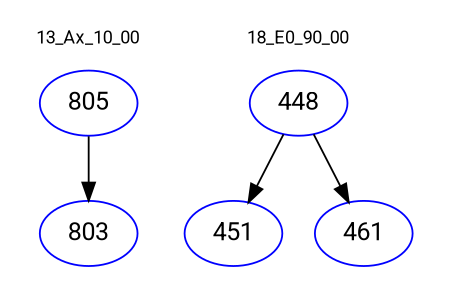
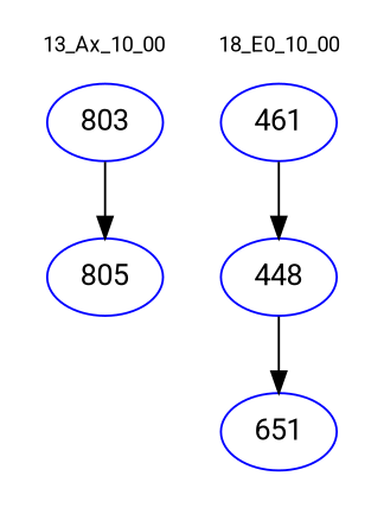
  digraph {
    fontname=Roboto
    node [color=blue fontname=Roboto]
    edge [color=black fontname=Roboto]
    n1 [label=803]
    n2 [label=805]
    n3 [label=448]
-   n4 [label=451]
+   n4 [label=651]
    n5 [label=461]
    subgraph cluster_1 {
      color=white
      fontsize=10
      label="13_Ax_10_00"
      n1
      n2
    }
    subgraph cluster_2 {
      color=white
      fontsize=10
-     label="18_E0_90_00"
+     label="18_E0_10_00"
      n3
      n4
      n5
    }
-   n2 -> n1
+   n1 -> n2
    n3 -> n4
-   n3 -> n5
+   n5 -> n3
  }
